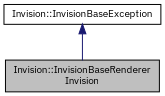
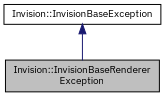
  digraph {
    fontname="IBM Plex Sans"
    node [color=black fontname="IBM Plex Sans" fontsize=10 shape=record style=filled]
-   n1 [fillcolor=grey75 fontcolor=black height=0.2 label="Invision::InvisionBaseRenderer\lInvision" width=0.4]
+   n1 [fillcolor=grey75 fontcolor=black height=0.2 label="Invision::InvisionBaseRenderer\lException" width=0.4]
    n2 [fillcolor=white height=0.2 label="Invision::InvisionBaseException" width=0.4]
    n2 -> n1 [color=midnightblue dir=back fontname="IBM Plex Sans" fontsize=10 labelfontname=Helvetica labelfontsize=10 style=solid]
  }
